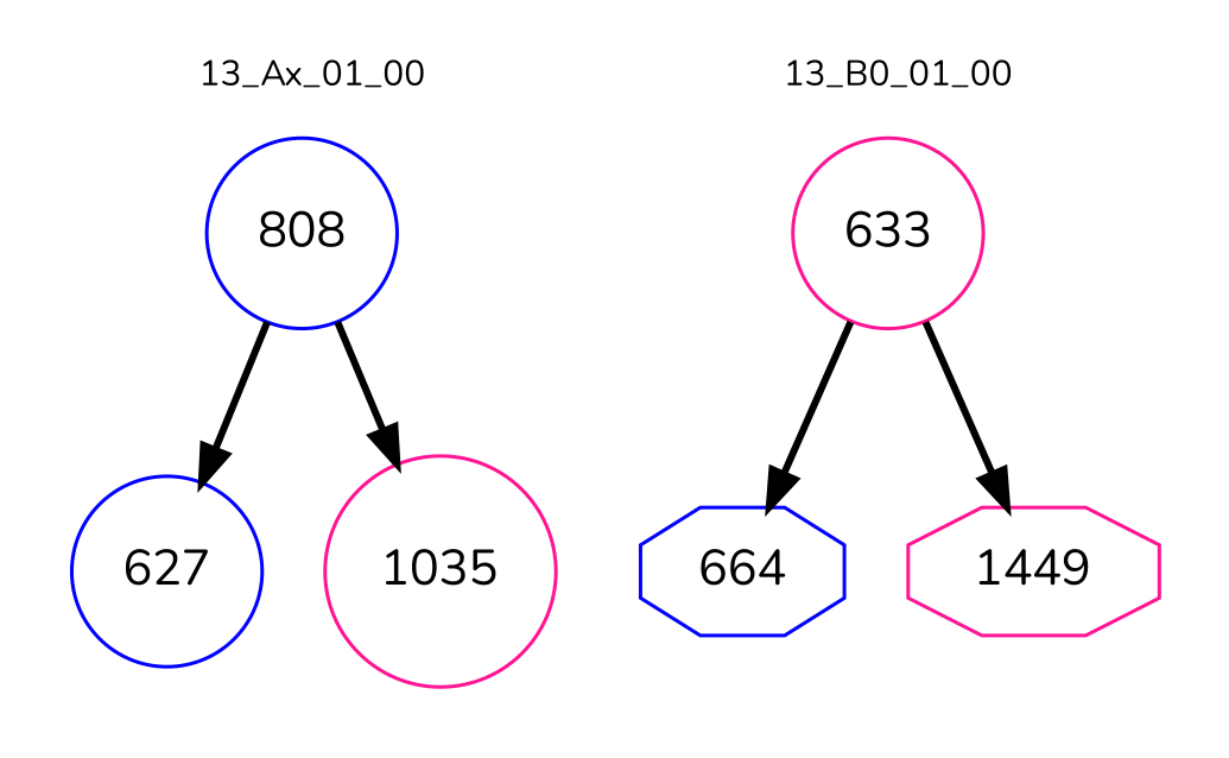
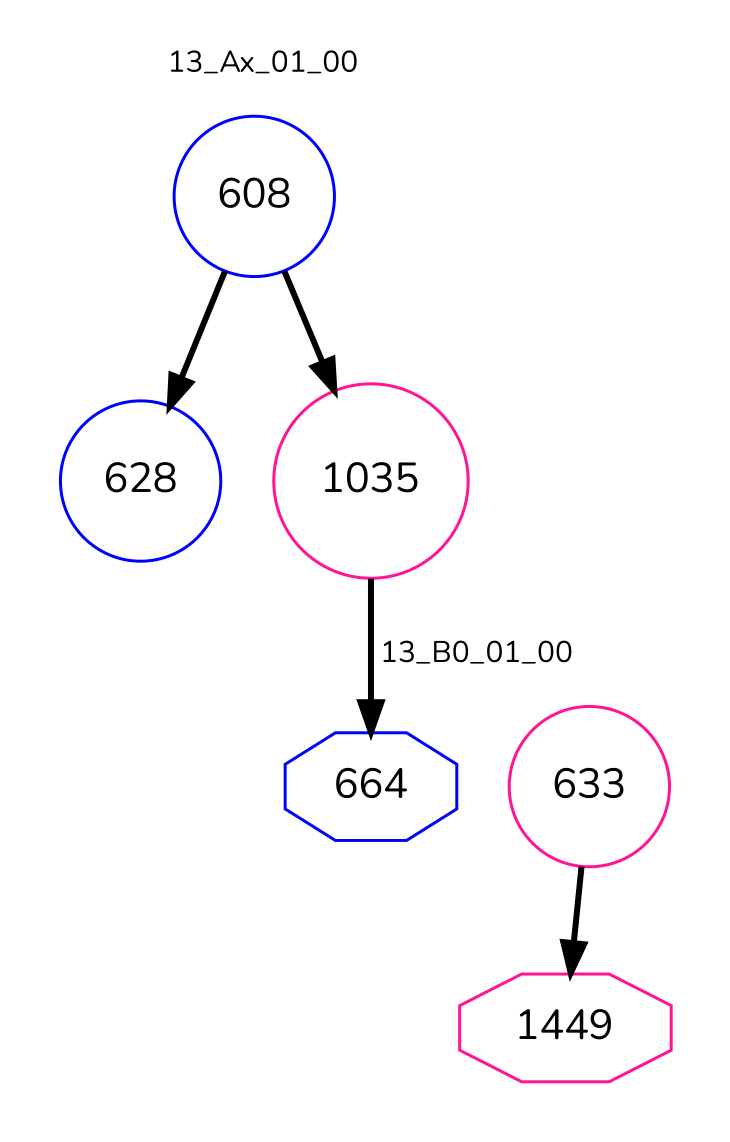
  digraph {
    fontname=Nunito
    node [color=blue fontname=Nunito shape=circle]
    edge [color=black fontname=Nunito style=bold]
-   n1 [label=808]
-   n2 [label=627]
+   n1 [label=608]
+   n2 [label=628]
    n3 [color=deeppink label=1035]
    n4 [color=deeppink label=633]
    n5 [label=664 shape=octagon]
    n6 [color=deeppink label=1449 shape=octagon]
    subgraph cluster_1 {
      color=white
      fontsize=10
      label="13_Ax_01_00"
      n1
      n2
      n3
    }
    subgraph cluster_2 {
      color=white
      fontsize=10
      label="13_B0_01_00"
      n4
      n5
      n6
    }
    n1 -> n2
    n1 -> n3
-   n4 -> n5
+   n3 -> n5
    n4 -> n6
  }
